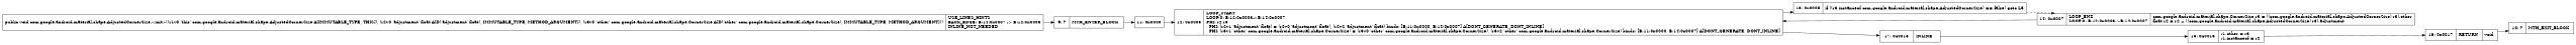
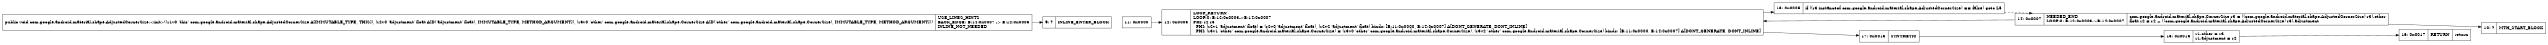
  digraph {
    rankdir=LR
    node [shape=record]
-   n1 [label="{9\:\ ?|MTH_ENTER_BLOCK\l}"]
+   n1 [label="{9\:\ ?|INLINE_ENTER_BLOCK\l}"]
    n2 [label="{11\:\ 0x0000}"]
-   n3 [label="{12\:\ 0x0003|LOOP_START\lLOOP:0: B:12:0x0003\-\>B:14:0x0007\lPHI: r2 r3 \l  PHI: (r2v1 'adjustment' float) = (r2v0 'adjustment' float), (r2v2 'adjustment' float) binds: [B:11:0x0000, B:14:0x0007] A[DONT_GENERATE, DONT_INLINE]\l  PHI: (r3v1 'other' com.google.android.material.shape.CornerSize) = (r3v0 'other' com.google.android.material.shape.CornerSize), (r3v2 'other' com.google.android.material.shape.CornerSize) binds: [B:11:0x0000, B:14:0x0007] A[DONT_GENERATE, DONT_INLINE]\l}"]
+   n3 [label="{12\:\ 0x0003|LOOP_RETURN\lLOOP:0: B:12:0x0003\-\>B:14:0x0007\lPHI: r2 r3 \l  PHI: (r2v1 'adjustment' float) = (r2v0 'adjustment' float), (r2v2 'adjustment' float) binds: [B:11:0x0000, B:14:0x0007] A[DONT_GENERATE, DONT_INLINE]\l  PHI: (r3v1 'other' com.google.android.material.shape.CornerSize) = (r3v0 'other' com.google.android.material.shape.CornerSize), (r3v2 'other' com.google.android.material.shape.CornerSize) binds: [B:11:0x0000, B:14:0x0007] A[DONT_GENERATE, DONT_INLINE]\l}"]
    n4 [label="{13\:\ 0x0005|if ((r3 instanceof com.google.android.material.shape.AdjustedCornerSize) == false) goto L5\l}"]
-   n5 [label="{17\:\ 0x0013|INLINE\l}"]
-   n6 [label="{14\:\ 0x0007|LOOP_END\lLOOP:0: B:12:0x0003\-\>B:14:0x0007\l|com.google.android.material.shape.CornerSize r3 = ((com.google.android.material.shape.AdjustedCornerSize) r3).other\lfloat r2 = r2 + ((com.google.android.material.shape.AdjustedCornerSize) r3).adjustment\l}"]
-   n7 [label="{15\:\ 0x0013|r1.other = r3\lr1.instanceof = r2\l}"]
-   n8 [label="{16\:\ 0x0017|RETURN\l|void\l}"]
-   n9 [label="{10\:\ ?|MTH_EXIT_BLOCK\l}"]
+   n5 [label="{17\:\ 0x0013|SYNTHETIC\l}"]
+   n6 [label="{14\:\ 0x0007|NEEDED_END\lLOOP:0: B:12:0x0003\-\>B:14:0x0007\l|com.google.android.material.shape.CornerSize r3 = ((com.google.android.material.shape.AdjustedCornerSize) r3).other\lfloat r2 = r2 + ((com.google.android.material.shape.AdjustedCornerSize) r3).adjustment\l}"]
+   n7 [label="{15\:\ 0x0013|r1.other = r3\lr1.adjustment = r2\l}"]
+   n8 [label="{16\:\ 0x0017|RETURN\l|return\l}"]
+   n9 [label="{10\:\ ?|MTH_START_BLOCK\l}"]
    n10 [label="{public void com.google.android.material.shape.AdjustedCornerSize.\<init\>((r1v0 'this' com.google.android.material.shape.AdjustedCornerSize A[IMMUTABLE_TYPE, THIS]), (r2v0 'adjustment' float A[D('adjustment' float), IMMUTABLE_TYPE, METHOD_ARGUMENT]), (r3v0 'other' com.google.android.material.shape.CornerSize A[D('other' com.google.android.material.shape.CornerSize), IMMUTABLE_TYPE, METHOD_ARGUMENT]))  | USE_LINES_HINTS\lBACK_EDGE: B:14:0x0007 \-\> B:12:0x0003\lINLINE_NOT_NEEDED\l}"]
-   n1 -> n2
    n2 -> n3
    n3 -> n4
    n3 -> n5
    n4 -> n6 [style=dashed]
    n5 -> n7
    n6 -> n3
    n7 -> n8
-   n8 -> n9
+   n6 -> n9
    n10 -> n1
  }
